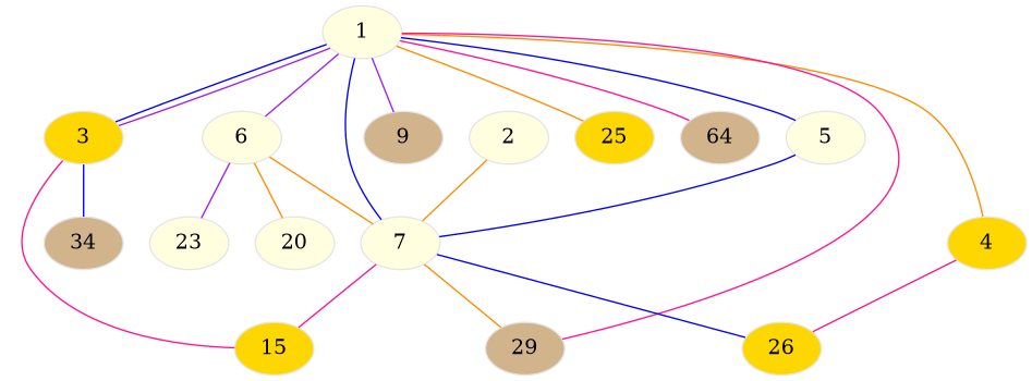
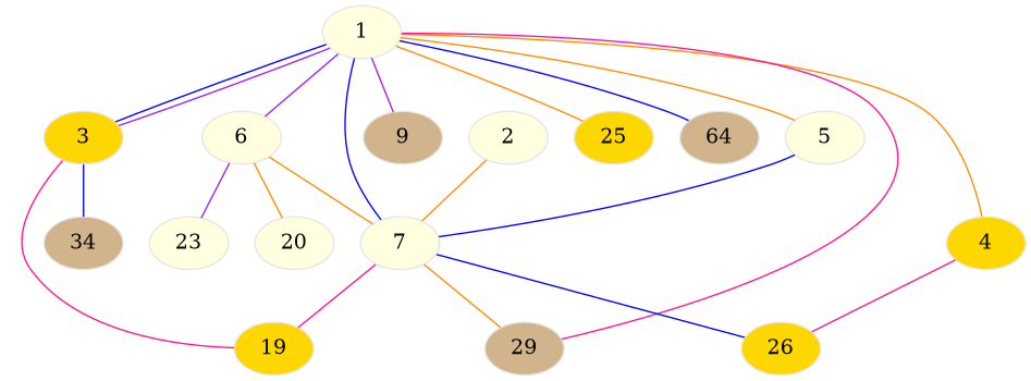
  graph {
    node [color=gray90 fillcolor=lightyellow style=filled]
    edge [color=blue]
    1 [super="+30"]
    3 [fillcolor=gold]
    4 [fillcolor=gold]
    5 [super="+10+37+22"]
    6
    7 [super="+31+27+11+8"]
    9 [fillcolor=tan]
    25 [fillcolor=gold]
    n9 [fillcolor=tan label=64]
    29 [fillcolor=tan]
    2
-   19 [fillcolor=gold label=15]
+   19 [fillcolor=gold]
    34 [fillcolor=tan]
    26 [fillcolor=gold super="+42"]
    20
    23
    1 -- 3
    1 -- 3 [color=purple]
    1 -- 4 [color=darkorange]
-   1 -- 5
+   1 -- 5 [color=darkorange]
    1 -- 6 [color=purple]
    1 -- 7 [weight=3]
    1 -- 9 [color=purple]
    1 -- 25 [color=darkorange]
-   1 -- n9 [color=deeppink]
+   1 -- n9
    1 -- 29 [color=deeppink]
    3 -- 19 [color=deeppink]
    3 -- 34
    4 -- 26 [color=deeppink]
    5 -- 7
    6 -- 7 [color=darkorange weight=3]
    6 -- 20 [color=darkorange]
    6 -- 23 [color=purple]
    7 -- 29 [color=darkorange]
    7 -- 19 [color=deeppink]
    7 -- 26
    2 -- 7 [color=darkorange]
  }
